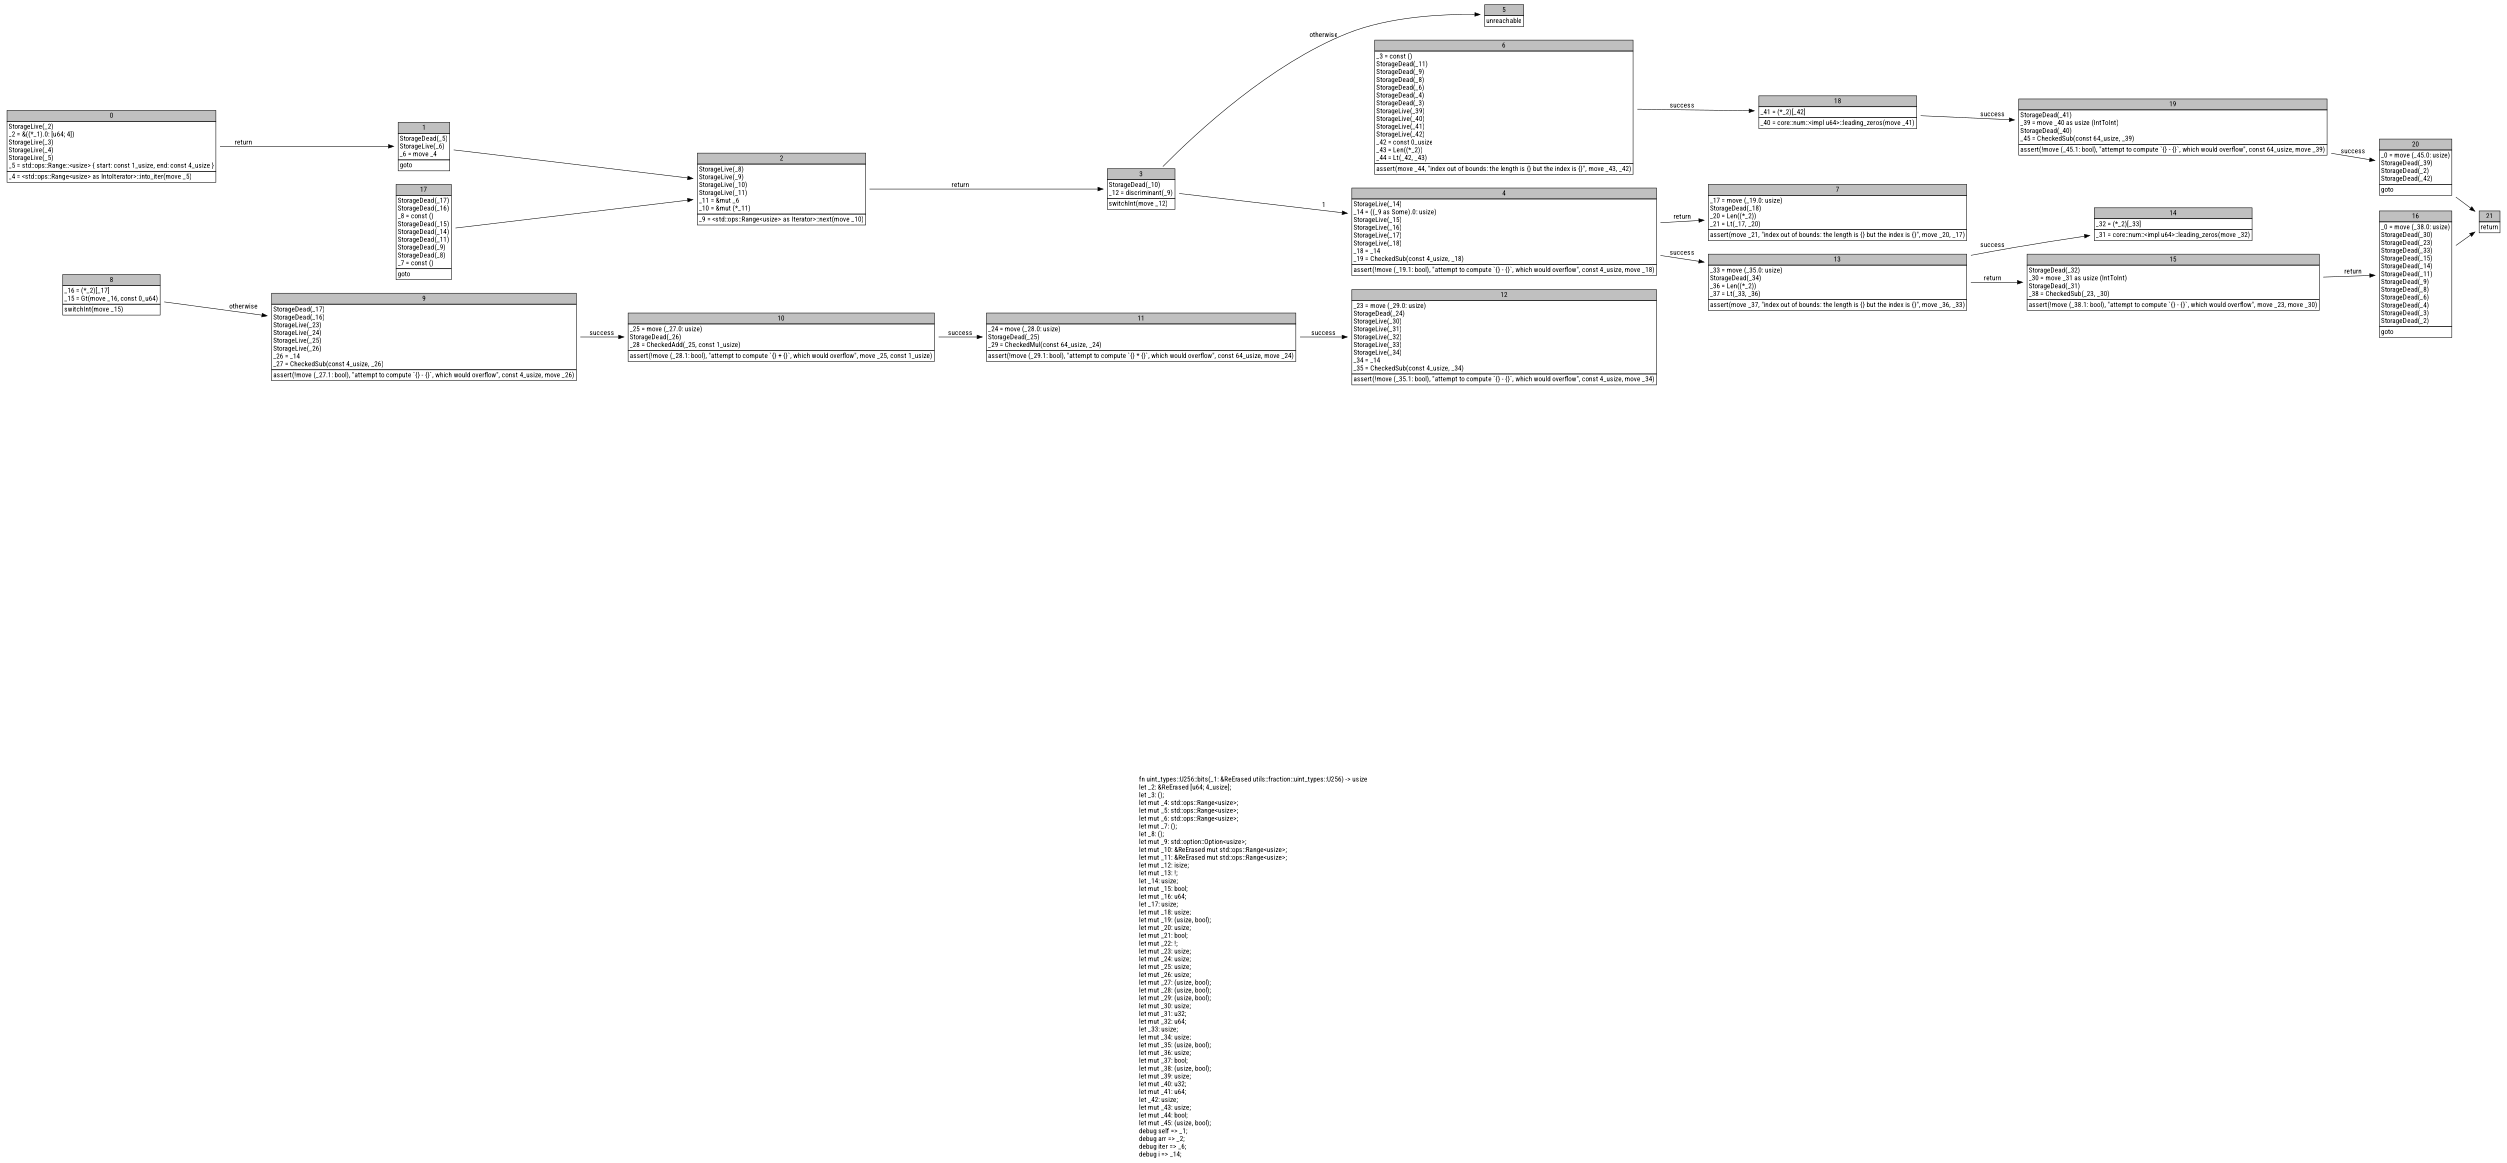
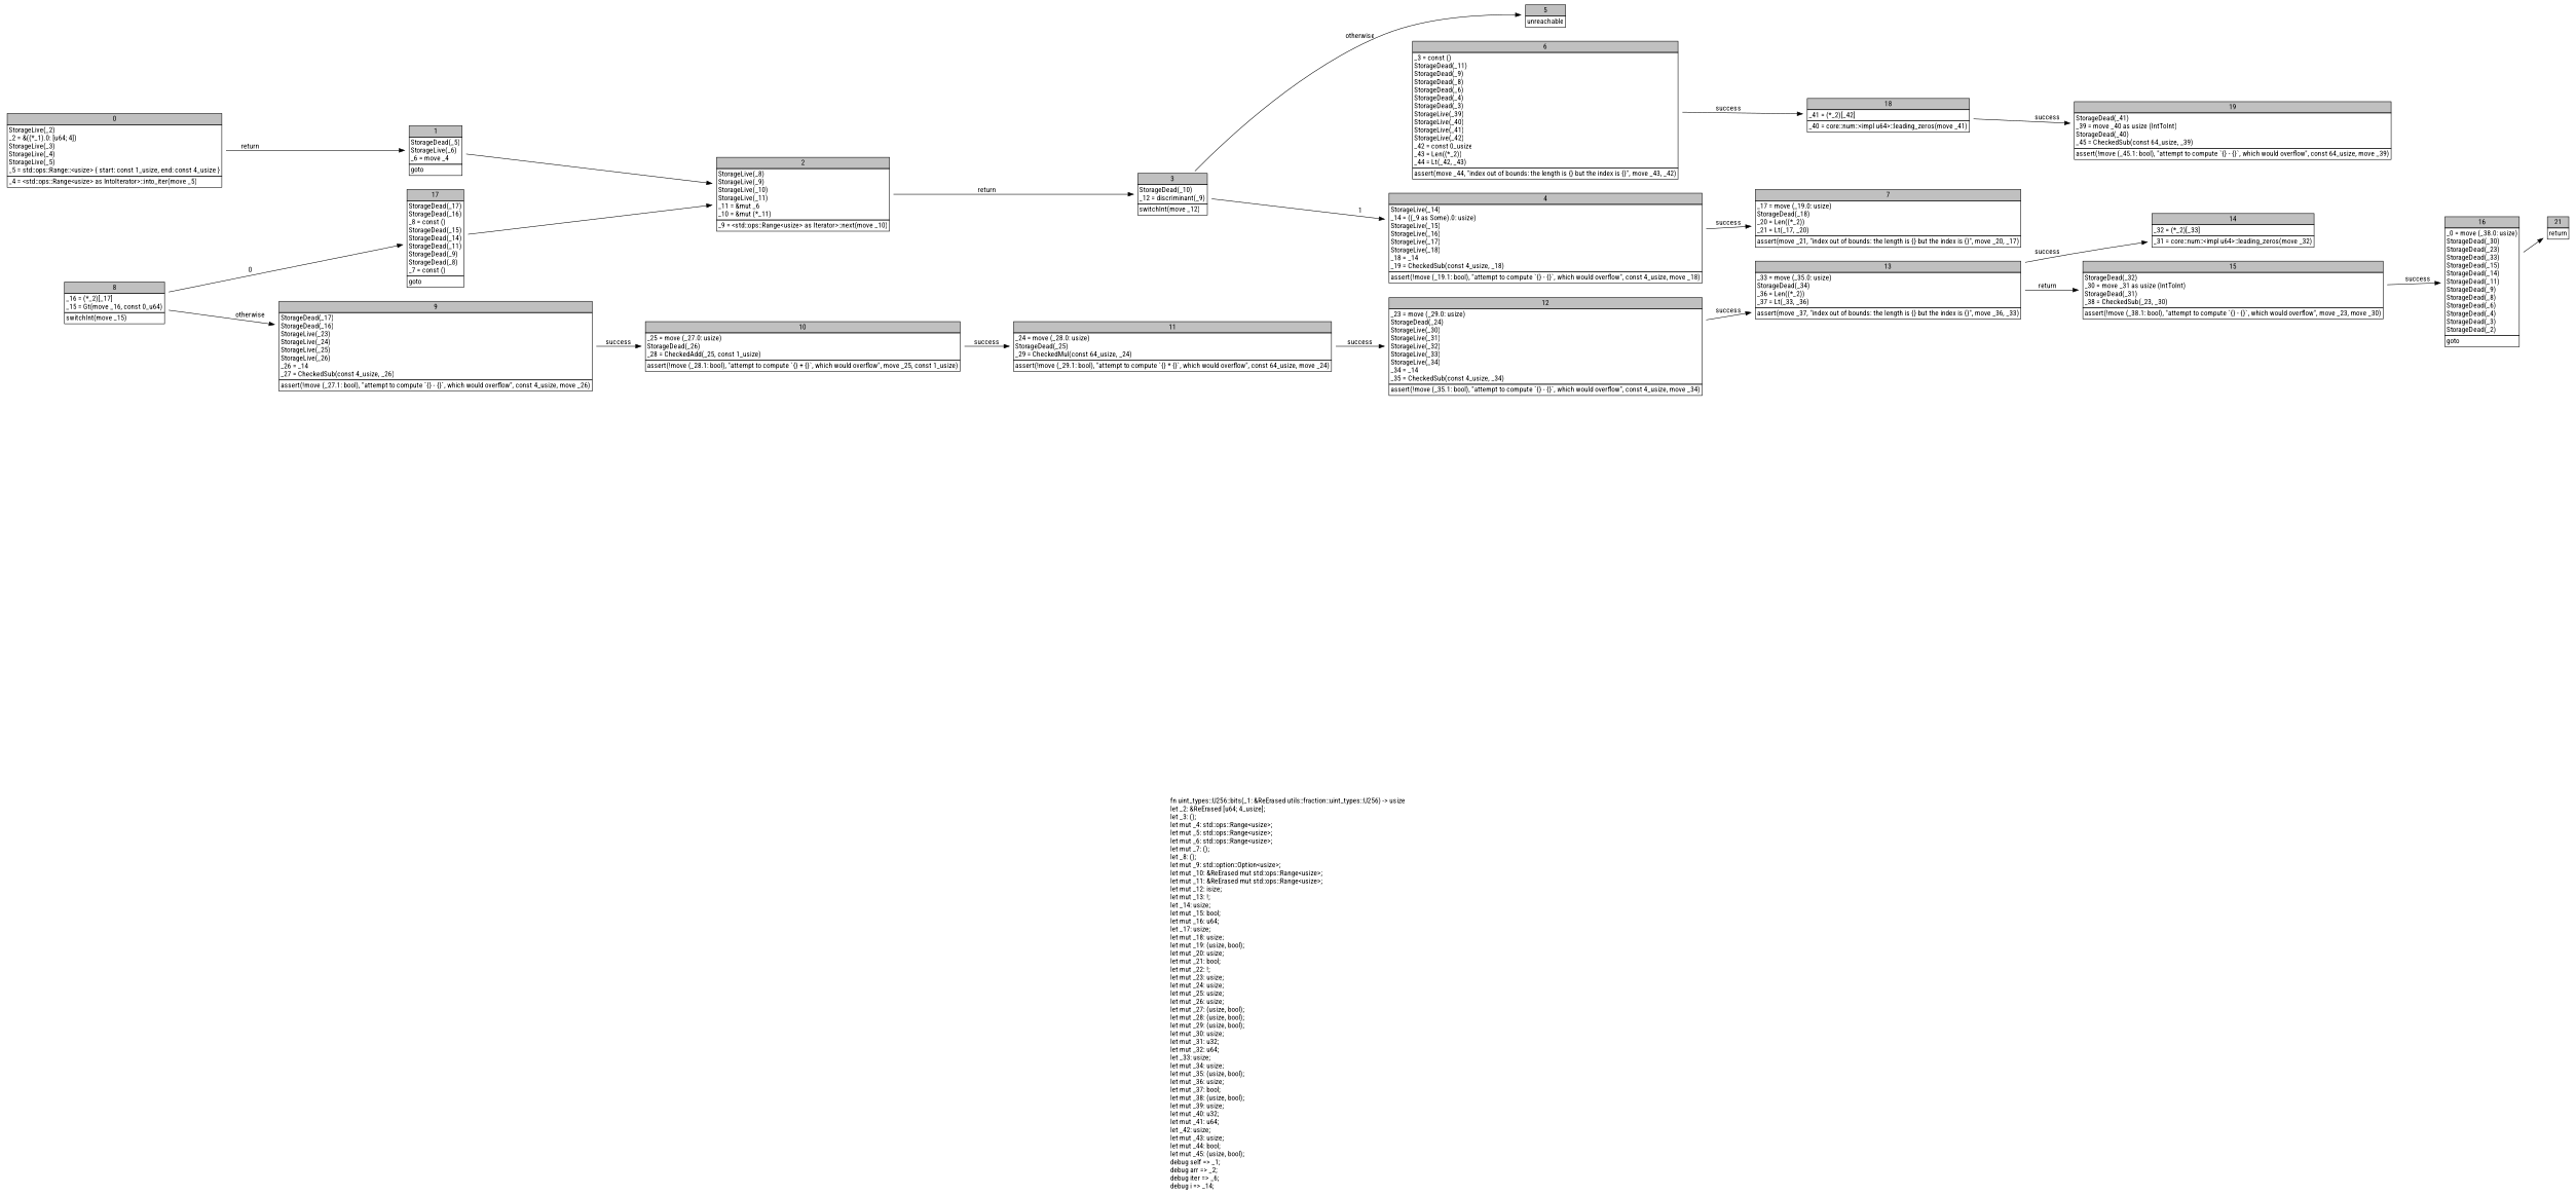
  digraph {
    fontname="Roboto Condensed"
    label=<fn uint_types::U256::bits(_1: &amp;ReErased utils::fraction::uint_types::U256) -&gt; usize<br align="left"/>let _2: &amp;ReErased [u64; 4_usize];<br align="left"/>let _3: ();<br align="left"/>let mut _4: std::ops::Range&lt;usize&gt;;<br align="left"/>let mut _5: std::ops::Range&lt;usize&gt;;<br align="left"/>let mut _6: std::ops::Range&lt;usize&gt;;<br align="left"/>let mut _7: ();<br align="left"/>let _8: ();<br align="left"/>let mut _9: std::option::Option&lt;usize&gt;;<br align="left"/>let mut _10: &amp;ReErased mut std::ops::Range&lt;usize&gt;;<br align="left"/>let mut _11: &amp;ReErased mut std::ops::Range&lt;usize&gt;;<br align="left"/>let mut _12: isize;<br align="left"/>let mut _13: !;<br align="left"/>let _14: usize;<br align="left"/>let mut _15: bool;<br align="left"/>let mut _16: u64;<br align="left"/>let _17: usize;<br align="left"/>let mut _18: usize;<br align="left"/>let mut _19: (usize, bool);<br align="left"/>let mut _20: usize;<br align="left"/>let mut _21: bool;<br align="left"/>let mut _22: !;<br align="left"/>let mut _23: usize;<br align="left"/>let mut _24: usize;<br align="left"/>let mut _25: usize;<br align="left"/>let mut _26: usize;<br align="left"/>let mut _27: (usize, bool);<br align="left"/>let mut _28: (usize, bool);<br align="left"/>let mut _29: (usize, bool);<br align="left"/>let mut _30: usize;<br align="left"/>let mut _31: u32;<br align="left"/>let mut _32: u64;<br align="left"/>let _33: usize;<br align="left"/>let mut _34: usize;<br align="left"/>let mut _35: (usize, bool);<br align="left"/>let mut _36: usize;<br align="left"/>let mut _37: bool;<br align="left"/>let mut _38: (usize, bool);<br align="left"/>let mut _39: usize;<br align="left"/>let mut _40: u32;<br align="left"/>let mut _41: u64;<br align="left"/>let _42: usize;<br align="left"/>let mut _43: usize;<br align="left"/>let mut _44: bool;<br align="left"/>let mut _45: (usize, bool);<br align="left"/>debug self =&gt; _1;<br align="left"/>debug arr =&gt; _2;<br align="left"/>debug iter =&gt; _6;<br align="left"/>debug i =&gt; _14;<br align="left"/>>
    rankdir=LR
    node [fontname="Roboto Condensed" shape=none]
    edge [fontname="Roboto Condensed"]
    n1 [label=<<table border="0" cellborder="1" cellspacing="0"><tr><td bgcolor="gray" align="center" colspan="1">0</td></tr><tr><td align="left" balign="left">StorageLive(_2)<br/>_2 = &amp;((*_1).0: [u64; 4])<br/>StorageLive(_3)<br/>StorageLive(_4)<br/>StorageLive(_5)<br/>_5 = std::ops::Range::&lt;usize&gt; { start: const 1_usize, end: const 4_usize }<br/></td></tr><tr><td align="left">_4 = &lt;std::ops::Range&lt;usize&gt; as IntoIterator&gt;::into_iter(move _5)</td></tr></table>>]
    n2 [label=<<table border="0" cellborder="1" cellspacing="0"><tr><td bgcolor="gray" align="center" colspan="1">1</td></tr><tr><td align="left" balign="left">StorageDead(_5)<br/>StorageLive(_6)<br/>_6 = move _4<br/></td></tr><tr><td align="left">goto</td></tr></table>>]
    n3 [label=<<table border="0" cellborder="1" cellspacing="0"><tr><td bgcolor="gray" align="center" colspan="1">2</td></tr><tr><td align="left" balign="left">StorageLive(_8)<br/>StorageLive(_9)<br/>StorageLive(_10)<br/>StorageLive(_11)<br/>_11 = &amp;mut _6<br/>_10 = &amp;mut (*_11)<br/></td></tr><tr><td align="left">_9 = &lt;std::ops::Range&lt;usize&gt; as Iterator&gt;::next(move _10)</td></tr></table>>]
    n4 [label=<<table border="0" cellborder="1" cellspacing="0"><tr><td bgcolor="gray" align="center" colspan="1">3</td></tr><tr><td align="left" balign="left">StorageDead(_10)<br/>_12 = discriminant(_9)<br/></td></tr><tr><td align="left">switchInt(move _12)</td></tr></table>>]
    n5 [label=<<table border="0" cellborder="1" cellspacing="0"><tr><td bgcolor="gray" align="center" colspan="1">4</td></tr><tr><td align="left" balign="left">StorageLive(_14)<br/>_14 = ((_9 as Some).0: usize)<br/>StorageLive(_15)<br/>StorageLive(_16)<br/>StorageLive(_17)<br/>StorageLive(_18)<br/>_18 = _14<br/>_19 = CheckedSub(const 4_usize, _18)<br/></td></tr><tr><td align="left">assert(!move (_19.1: bool), &quot;attempt to compute `{} - {}`, which would overflow&quot;, const 4_usize, move _18)</td></tr></table>>]
    n6 [label=<<table border="0" cellborder="1" cellspacing="0"><tr><td bgcolor="gray" align="center" colspan="1">5</td></tr><tr><td align="left">unreachable</td></tr></table>>]
    n7 [label=<<table border="0" cellborder="1" cellspacing="0"><tr><td bgcolor="gray" align="center" colspan="1">7</td></tr><tr><td align="left" balign="left">_17 = move (_19.0: usize)<br/>StorageDead(_18)<br/>_20 = Len((*_2))<br/>_21 = Lt(_17, _20)<br/></td></tr><tr><td align="left">assert(move _21, &quot;index out of bounds: the length is {} but the index is {}&quot;, move _20, _17)</td></tr></table>>]
    n8 [label=<<table border="0" cellborder="1" cellspacing="0"><tr><td bgcolor="gray" align="center" colspan="1">6</td></tr><tr><td align="left" balign="left">_3 = const ()<br/>StorageDead(_11)<br/>StorageDead(_9)<br/>StorageDead(_8)<br/>StorageDead(_6)<br/>StorageDead(_4)<br/>StorageDead(_3)<br/>StorageLive(_39)<br/>StorageLive(_40)<br/>StorageLive(_41)<br/>StorageLive(_42)<br/>_42 = const 0_usize<br/>_43 = Len((*_2))<br/>_44 = Lt(_42, _43)<br/></td></tr><tr><td align="left">assert(move _44, &quot;index out of bounds: the length is {} but the index is {}&quot;, move _43, _42)</td></tr></table>>]
    n9 [label=<<table border="0" cellborder="1" cellspacing="0"><tr><td bgcolor="gray" align="center" colspan="1">18</td></tr><tr><td align="left" balign="left">_41 = (*_2)[_42]<br/></td></tr><tr><td align="left">_40 = core::num::&lt;impl u64&gt;::leading_zeros(move _41)</td></tr></table>>]
    n10 [label=<<table border="0" cellborder="1" cellspacing="0"><tr><td bgcolor="gray" align="center" colspan="1">19</td></tr><tr><td align="left" balign="left">StorageDead(_41)<br/>_39 = move _40 as usize (IntToInt)<br/>StorageDead(_40)<br/>_45 = CheckedSub(const 64_usize, _39)<br/></td></tr><tr><td align="left">assert(!move (_45.1: bool), &quot;attempt to compute `{} - {}`, which would overflow&quot;, const 64_usize, move _39)</td></tr></table>>]
    n11 [label=<<table border="0" cellborder="1" cellspacing="0"><tr><td bgcolor="gray" align="center" colspan="1">8</td></tr><tr><td align="left" balign="left">_16 = (*_2)[_17]<br/>_15 = Gt(move _16, const 0_u64)<br/></td></tr><tr><td align="left">switchInt(move _15)</td></tr></table>>]
    n12 [label=<<table border="0" cellborder="1" cellspacing="0"><tr><td bgcolor="gray" align="center" colspan="1">9</td></tr><tr><td align="left" balign="left">StorageDead(_17)<br/>StorageDead(_16)<br/>StorageLive(_23)<br/>StorageLive(_24)<br/>StorageLive(_25)<br/>StorageLive(_26)<br/>_26 = _14<br/>_27 = CheckedSub(const 4_usize, _26)<br/></td></tr><tr><td align="left">assert(!move (_27.1: bool), &quot;attempt to compute `{} - {}`, which would overflow&quot;, const 4_usize, move _26)</td></tr></table>>]
    n13 [label=<<table border="0" cellborder="1" cellspacing="0"><tr><td bgcolor="gray" align="center" colspan="1">17</td></tr><tr><td align="left" balign="left">StorageDead(_17)<br/>StorageDead(_16)<br/>_8 = const ()<br/>StorageDead(_15)<br/>StorageDead(_14)<br/>StorageDead(_11)<br/>StorageDead(_9)<br/>StorageDead(_8)<br/>_7 = const ()<br/></td></tr><tr><td align="left">goto</td></tr></table>>]
    n14 [label=<<table border="0" cellborder="1" cellspacing="0"><tr><td bgcolor="gray" align="center" colspan="1">10</td></tr><tr><td align="left" balign="left">_25 = move (_27.0: usize)<br/>StorageDead(_26)<br/>_28 = CheckedAdd(_25, const 1_usize)<br/></td></tr><tr><td align="left">assert(!move (_28.1: bool), &quot;attempt to compute `{} + {}`, which would overflow&quot;, move _25, const 1_usize)</td></tr></table>>]
    n15 [label=<<table border="0" cellborder="1" cellspacing="0"><tr><td bgcolor="gray" align="center" colspan="1">11</td></tr><tr><td align="left" balign="left">_24 = move (_28.0: usize)<br/>StorageDead(_25)<br/>_29 = CheckedMul(const 64_usize, _24)<br/></td></tr><tr><td align="left">assert(!move (_29.1: bool), &quot;attempt to compute `{} * {}`, which would overflow&quot;, const 64_usize, move _24)</td></tr></table>>]
    n16 [label=<<table border="0" cellborder="1" cellspacing="0"><tr><td bgcolor="gray" align="center" colspan="1">12</td></tr><tr><td align="left" balign="left">_23 = move (_29.0: usize)<br/>StorageDead(_24)<br/>StorageLive(_30)<br/>StorageLive(_31)<br/>StorageLive(_32)<br/>StorageLive(_33)<br/>StorageLive(_34)<br/>_34 = _14<br/>_35 = CheckedSub(const 4_usize, _34)<br/></td></tr><tr><td align="left">assert(!move (_35.1: bool), &quot;attempt to compute `{} - {}`, which would overflow&quot;, const 4_usize, move _34)</td></tr></table>>]
    n17 [label=<<table border="0" cellborder="1" cellspacing="0"><tr><td bgcolor="gray" align="center" colspan="1">13</td></tr><tr><td align="left" balign="left">_33 = move (_35.0: usize)<br/>StorageDead(_34)<br/>_36 = Len((*_2))<br/>_37 = Lt(_33, _36)<br/></td></tr><tr><td align="left">assert(move _37, &quot;index out of bounds: the length is {} but the index is {}&quot;, move _36, _33)</td></tr></table>>]
    n18 [label=<<table border="0" cellborder="1" cellspacing="0"><tr><td bgcolor="gray" align="center" colspan="1">14</td></tr><tr><td align="left" balign="left">_32 = (*_2)[_33]<br/></td></tr><tr><td align="left">_31 = core::num::&lt;impl u64&gt;::leading_zeros(move _32)</td></tr></table>>]
    n19 [label=<<table border="0" cellborder="1" cellspacing="0"><tr><td bgcolor="gray" align="center" colspan="1">15</td></tr><tr><td align="left" balign="left">StorageDead(_32)<br/>_30 = move _31 as usize (IntToInt)<br/>StorageDead(_31)<br/>_38 = CheckedSub(_23, _30)<br/></td></tr><tr><td align="left">assert(!move (_38.1: bool), &quot;attempt to compute `{} - {}`, which would overflow&quot;, move _23, move _30)</td></tr></table>>]
    n20 [label=<<table border="0" cellborder="1" cellspacing="0"><tr><td bgcolor="gray" align="center" colspan="1">16</td></tr><tr><td align="left" balign="left">_0 = move (_38.0: usize)<br/>StorageDead(_30)<br/>StorageDead(_23)<br/>StorageDead(_33)<br/>StorageDead(_15)<br/>StorageDead(_14)<br/>StorageDead(_11)<br/>StorageDead(_9)<br/>StorageDead(_8)<br/>StorageDead(_6)<br/>StorageDead(_4)<br/>StorageDead(_3)<br/>StorageDead(_2)<br/></td></tr><tr><td align="left">goto</td></tr></table>>]
    n21 [label=<<table border="0" cellborder="1" cellspacing="0"><tr><td bgcolor="gray" align="center" colspan="1">21</td></tr><tr><td align="left">return</td></tr></table>>]
-   n22 [label=<<table border="0" cellborder="1" cellspacing="0"><tr><td bgcolor="gray" align="center" colspan="1">20</td></tr><tr><td align="left" balign="left">_0 = move (_45.0: usize)<br/>StorageDead(_39)<br/>StorageDead(_2)<br/>StorageDead(_42)<br/></td></tr><tr><td align="left">goto</td></tr></table>>]
    n1 -> n2 [label=return]
    n2 -> n3
    n3 -> n4 [label=return]
    n4 -> n5 [label=1]
    n4 -> n6 [label=otherwise]
-   n5 -> n7 [label=return]
+   n5 -> n7 [label=success]
    n8 -> n9 [label=success]
    n9 -> n10 [label=success]
-   n10 -> n22 [label=success]
    n11 -> n12 [label=otherwise]
+   n11 -> n13 [label=0]
    n12 -> n14 [label=success]
    n13 -> n3
    n14 -> n15 [label=success]
    n15 -> n16 [label=success]
-   n5 -> n17 [label=success]
+   n16 -> n17 [label=success]
    n17 -> n18 [label=success]
    n17 -> n19 [label=return]
-   n19 -> n20 [label=return]
+   n19 -> n20 [label=success]
    n20 -> n21
-   n22 -> n21
  }
